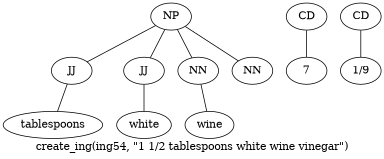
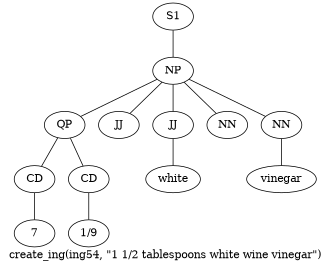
  graph {
    label="create_ing(ing54, \"1 1/2 tablespoons white wine vinegar\")"
+   n1 [label=S1]
    n2 [label=NP]
+   n3 [label=QP]
    n4 [label=JJ]
    n5 [label=JJ]
    n6 [label=NN]
    n7 [label=NN]
    n8 [label=CD]
    n9 [label=CD]
-   n10 [label=tablespoons]
    n11 [label=white]
-   n12 [label=wine]
+   n13 [label=vinegar]
    n14 [label=7]
    n15 [label="1/9"]
+   n1 -- n2
+   n2 -- n3
    n2 -- n4
    n2 -- n5
    n2 -- n6
    n2 -- n7
-   n4 -- n10
+   n3 -- n8
+   n3 -- n9
    n5 -- n11
-   n6 -- n12
+   n7 -- n13
    n8 -- n14
    n9 -- n15
  }
